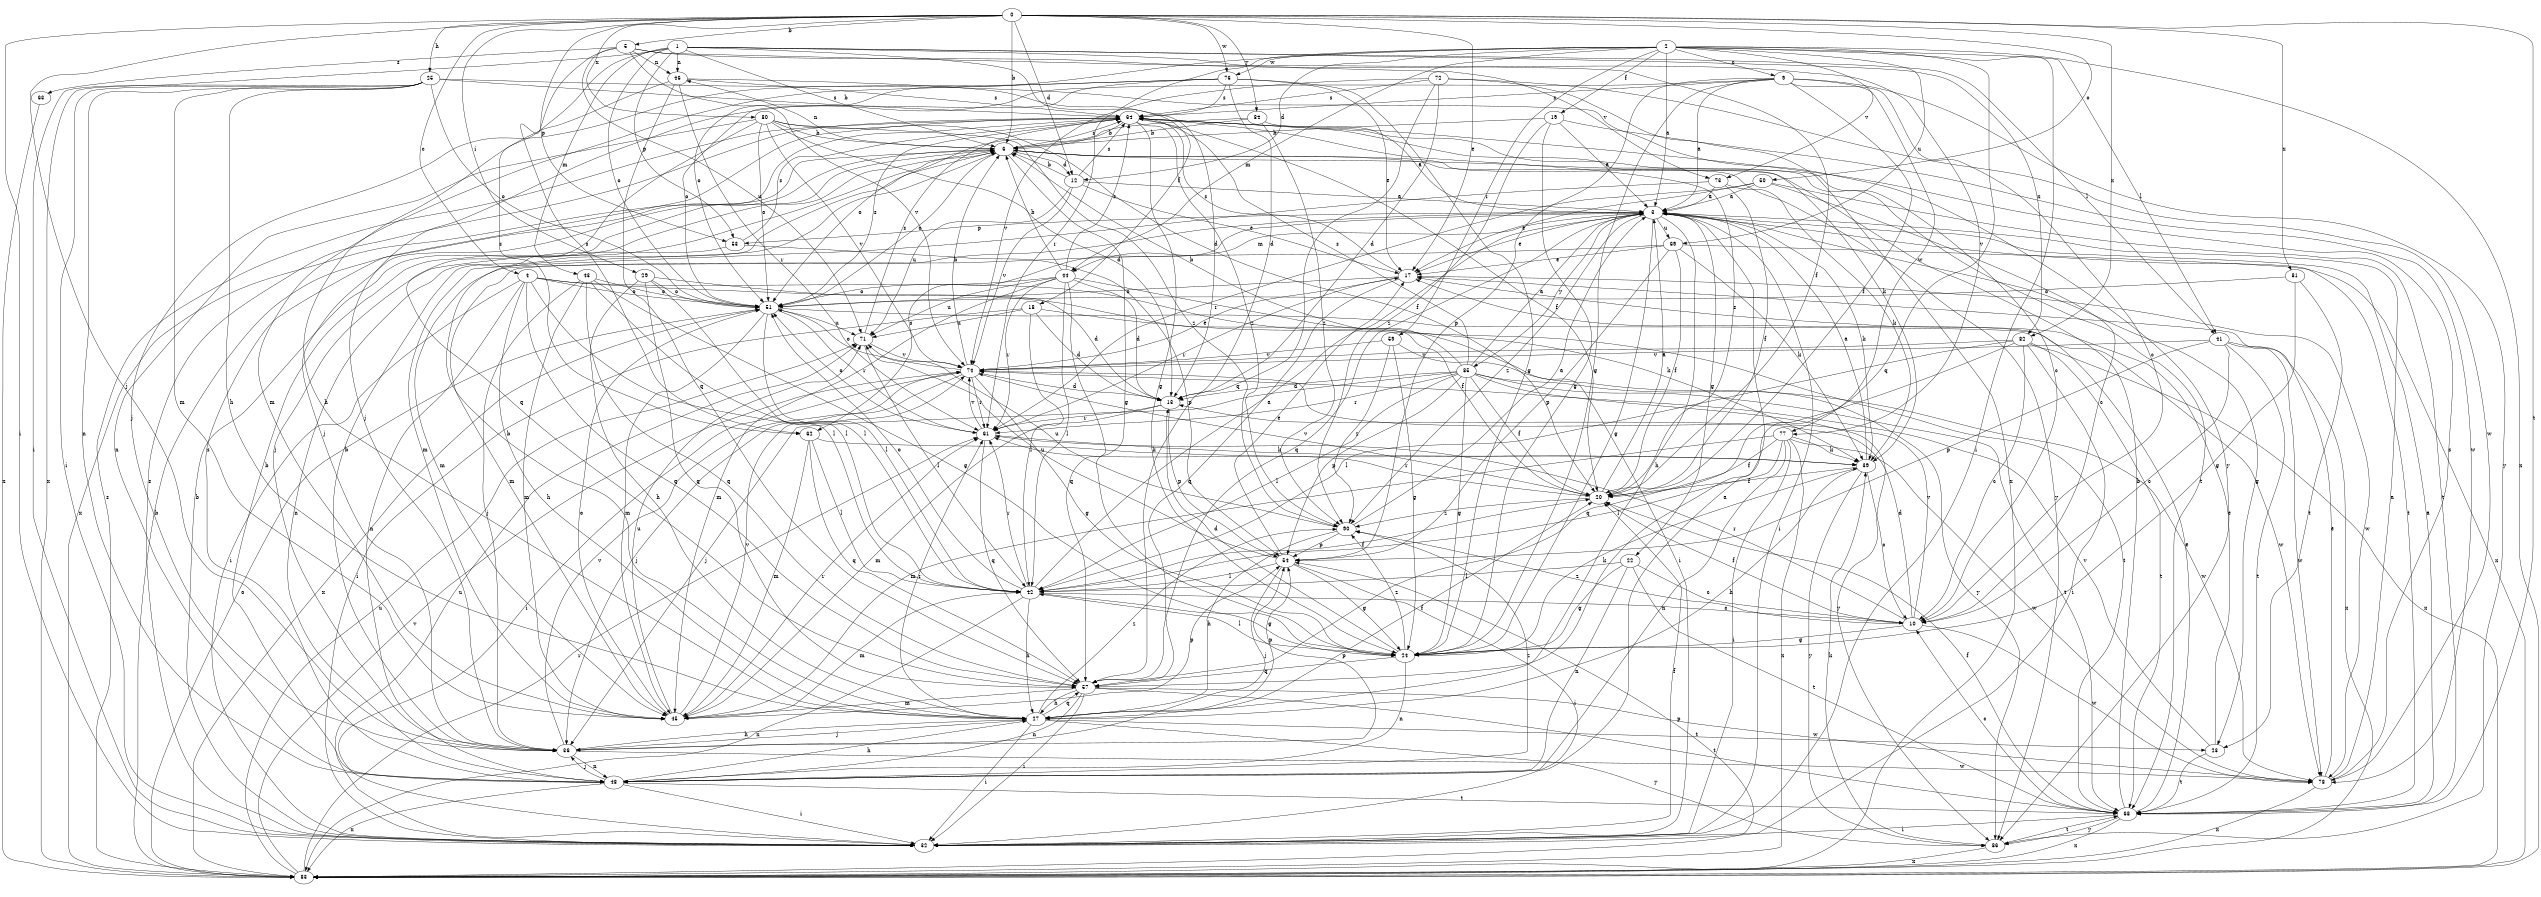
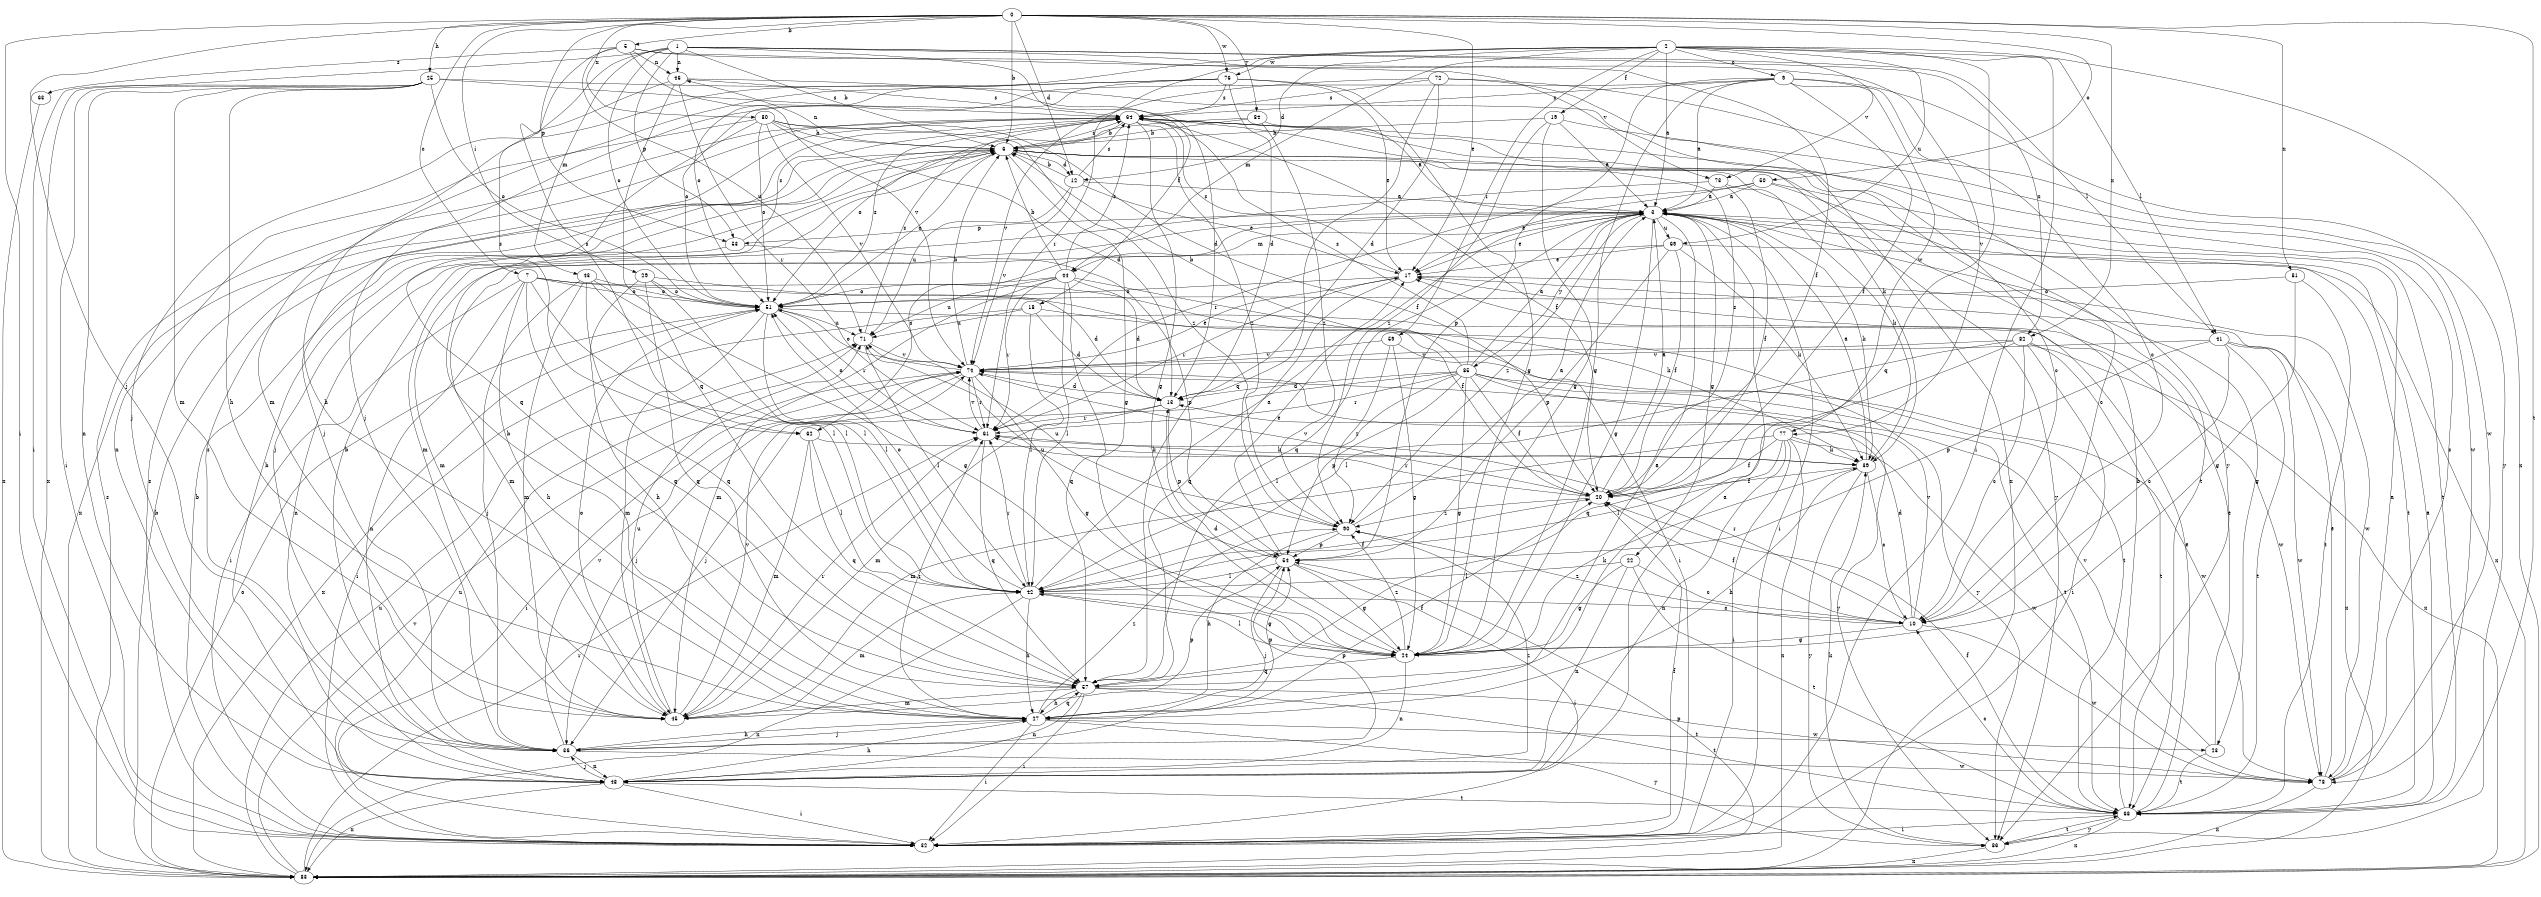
  strict digraph {
    0
    5
    6
-   7 [label=4]
+   7
    12
    17
    25
    29
    32
    36
    50
    53
    68
    76
    80
    81
    82
    84
    46
    62
    73
    20
    63
    71
    74
    51
    83
    24
    64
    86
    57
    27
    39
    42
    48
    3
    61
    78
    45
    13
    54
    10
    90
    1
    18
    41
    43
    77
    72
    2
    9
    19
    44
    59
    69
    22
    23
    85
    0 -> 5 [label=b]
    0 -> 6 [label=b]
    0 -> 7 [label=c]
    0 -> 12 [label=d]
    0 -> 17 [label=e]
    0 -> 25 [label=h]
    0 -> 29 [label=i]
    0 -> 32 [label=i]
    0 -> 36 [label=j]
    0 -> 50 [label=o]
    0 -> 53 [label=p]
    0 -> 68 [label=t]
    0 -> 76 [label=w]
    0 -> 80 [label=x]
    0 -> 81 [label=x]
    0 -> 82 [label=x]
    0 -> 84 [label=y]
    5 -> 46 [label=n]
    5 -> 62 [label=s]
    5 -> 73 [label=v]
    5 -> 20 [label=f]
    5 -> 63 [label=s]
    5 -> 71 [label=u]
    5 -> 74 [label=v]
    6 -> 12 [label=d]
    6 -> 36 [label=j]
    6 -> 68 [label=t]
    6 -> 46 [label=n]
    6 -> 51 [label=o]
    6 -> 83 [label=x]
    6 -> 24 [label=g]
    6 -> 64 [label=s]
    6 -> 86 [label=y]
    7 -> 32 [label=i]
    7 -> 20 [label=f]
    7 -> 51 [label=o]
    7 -> 57 [label=q]
    7 -> 27 [label=h]
    7 -> 39 [label=k]
    7 -> 42 [label=l]
    7 -> 48 [label=n]
    12 -> 6 [label=b]
    12 -> 17 [label=e]
    12 -> 71 [label=u]
    12 -> 74 [label=v]
    12 -> 64 [label=s]
    12 -> 3 [label=a]
    17 -> 51 [label=o]
    17 -> 64 [label=s]
    17 -> 57 [label=q]
    17 -> 61 [label=r]
    17 -> 78 [label=w]
    25 -> 32 [label=i]
    25 -> 51 [label=o]
    25 -> 83 [label=x]
    25 -> 64 [label=s]
    25 -> 86 [label=y]
    25 -> 27 [label=h]
    25 -> 48 [label=n]
    25 -> 45 [label=m]
    29 -> 51 [label=o]
    29 -> 57 [label=q]
    29 -> 27 [label=h]
    29 -> 42 [label=l]
    29 -> 13 [label=d]
    32 -> 6 [label=b]
    32 -> 20 [label=f]
    32 -> 71 [label=u]
    32 -> 64 [label=s]
    36 -> 6 [label=b]
    36 -> 74 [label=v]
    36 -> 27 [label=h]
    36 -> 48 [label=n]
    36 -> 78 [label=w]
    36 -> 54 [label=p]
    50 -> 17 [label=e]
    50 -> 68 [label=t]
    50 -> 3 [label=a]
    50 -> 61 [label=r]
    50 -> 10 [label=c]
    53 -> 64 [label=s]
    53 -> 48 [label=n]
    53 -> 54 [label=p]
    68 -> 6 [label=b]
    68 -> 17 [label=e]
    68 -> 32 [label=i]
    68 -> 20 [label=f]
    68 -> 83 [label=x]
    68 -> 86 [label=y]
    68 -> 3 [label=a]
    68 -> 10 [label=c]
    76 -> 17 [label=e]
    76 -> 36 [label=j]
    76 -> 51 [label=o]
    76 -> 24 [label=g]
    76 -> 64 [label=s]
    76 -> 45 [label=m]
    76 -> 13 [label=d]
    80 -> 6 [label=b]
    80 -> 20 [label=f]
    80 -> 74 [label=v]
    80 -> 51 [label=o]
    80 -> 57 [label=q]
    80 -> 48 [label=n]
    80 -> 13 [label=d]
    80 -> 90 [label=z]
-   81 -> 23 [label=t]
+   81 -> 68 [label=t]
    81 -> 51 [label=o]
    81 -> 24 [label=g]
    82 -> 32 [label=i]
    82 -> 68 [label=t]
    82 -> 74 [label=v]
    82 -> 83 [label=x]
    82 -> 57 [label=q]
    82 -> 42 [label=l]
    82 -> 10 [label=c]
    84 -> 6 [label=b]
    84 -> 51 [label=o]
    84 -> 3 [label=a]
    84 -> 90 [label=z]
    46 -> 64 [label=s]
    46 -> 57 [label=q]
    46 -> 27 [label=h]
    46 -> 61 [label=r]
    46 -> 13 [label=d]
    62 -> 57 [label=q]
    62 -> 39 [label=k]
    62 -> 42 [label=l]
    62 -> 45 [label=m]
    73 -> 20 [label=f]
    73 -> 39 [label=k]
    73 -> 3 [label=a]
    73 -> 45 [label=m]
    20 -> 74 [label=v]
    20 -> 64 [label=s]
    20 -> 3 [label=a]
    20 -> 61 [label=r]
    20 -> 90 [label=z]
    63 -> 83 [label=x]
    71 -> 74 [label=v]
    71 -> 64 [label=s]
    71 -> 42 [label=l]
    74 -> 6 [label=b]
    74 -> 17 [label=e]
    74 -> 32 [label=i]
    74 -> 36 [label=j]
    74 -> 51 [label=o]
    74 -> 24 [label=g]
    74 -> 61 [label=r]
    74 -> 13 [label=d]
    51 -> 71 [label=u]
    51 -> 83 [label=x]
    51 -> 64 [label=s]
    51 -> 42 [label=l]
    51 -> 61 [label=r]
    51 -> 78 [label=w]
    51 -> 45 [label=m]
    83 -> 6 [label=b]
    83 -> 71 [label=u]
    83 -> 74 [label=v]
    83 -> 51 [label=o]
    83 -> 64 [label=s]
    83 -> 61 [label=r]
    83 -> 54 [label=p]
    24 -> 57 [label=q]
    24 -> 39 [label=k]
    24 -> 42 [label=l]
    24 -> 48 [label=n]
    24 -> 13 [label=d]
    24 -> 90 [label=z]
    64 -> 6 [label=b]
    64 -> 36 [label=j]
    64 -> 20 [label=f]
    64 -> 24 [label=g]
    64 -> 39 [label=k]
    64 -> 10 [label=c]
    64 -> 90 [label=z]
    86 -> 68 [label=t]
    86 -> 83 [label=x]
    86 -> 39 [label=k]
    57 -> 32 [label=i]
    57 -> 68 [label=t]
    57 -> 27 [label=h]
    57 -> 48 [label=n]
    57 -> 78 [label=w]
    57 -> 45 [label=m]
    27 -> 6 [label=b]
    27 -> 32 [label=i]
    27 -> 36 [label=j]
    27 -> 20 [label=f]
    27 -> 86 [label=y]
    27 -> 57 [label=q]
    27 -> 61 [label=r]
    27 -> 54 [label=p]
    27 -> 90 [label=z]
    27 -> 23 [label=t]
    39 -> 20 [label=f]
    39 -> 86 [label=y]
    39 -> 27 [label=h]
    39 -> 3 [label=a]
    39 -> 10 [label=c]
    42 -> 20 [label=f]
    42 -> 51 [label=o]
    42 -> 83 [label=x]
    42 -> 24 [label=g]
    42 -> 27 [label=h]
    42 -> 3 [label=a]
    42 -> 61 [label=r]
    42 -> 45 [label=m]
    42 -> 10 [label=c]
    48 -> 6 [label=b]
    48 -> 32 [label=i]
    48 -> 36 [label=j]
    48 -> 68 [label=t]
    48 -> 83 [label=x]
    48 -> 64 [label=s]
    48 -> 27 [label=h]
    48 -> 3 [label=a]
    48 -> 90 [label=z]
    3 -> 17 [label=e]
    3 -> 32 [label=i]
    3 -> 53 [label=p]
    3 -> 68 [label=t]
    3 -> 62 [label=s]
    3 -> 24 [label=g]
    3 -> 57 [label=q]
-   3 -> 27 [label=h]
+   3 -> 27 [label=a]
    3 -> 39 [label=k]
    3 -> 45 [label=m]
    3 -> 90 [label=z]
    3 -> 44 [label=m]
    3 -> 69 [label=u]
    3 -> 22 [label=g]
    3 -> 23 [label=g]
    3 -> 85 [label=y]
    61 -> 74 [label=v]
    61 -> 51 [label=o]
    61 -> 57 [label=q]
    61 -> 39 [label=k]
    78 -> 17 [label=e]
    78 -> 83 [label=x]
    78 -> 64 [label=s]
    78 -> 3 [label=a]
    45 -> 71 [label=u]
    45 -> 74 [label=v]
    45 -> 51 [label=o]
    45 -> 61 [label=r]
    45 -> 54 [label=p]
    13 -> 61 [label=r]
    13 -> 45 [label=m]
    13 -> 54 [label=p]
    54 -> 17 [label=e]
    54 -> 32 [label=i]
    54 -> 36 [label=j]
    54 -> 71 [label=u]
    54 -> 24 [label=g]
    54 -> 42 [label=l]
    10 -> 20 [label=f]
    10 -> 74 [label=v]
    10 -> 24 [label=g]
    10 -> 61 [label=r]
    10 -> 78 [label=w]
    10 -> 13 [label=d]
    10 -> 90 [label=z]
    90 -> 71 [label=u]
    90 -> 27 [label=h]
    90 -> 3 [label=a]
    90 -> 54 [label=p]
    1 -> 6 [label=b]
    1 -> 32 [label=i]
    1 -> 53 [label=p]
    1 -> 82 [label=x]
    1 -> 46 [label=n]
    1 -> 62 [label=s]
    1 -> 51 [label=o]
    1 -> 18 [label=f]
    1 -> 41 [label=l]
    1 -> 43 [label=m]
    1 -> 77 [label=v]
    18 -> 32 [label=i]
    18 -> 68 [label=t]
    18 -> 71 [label=u]
    18 -> 42 [label=l]
    18 -> 13 [label=d]
    41 -> 68 [label=t]
    41 -> 74 [label=v]
    41 -> 83 [label=x]
    41 -> 78 [label=w]
    41 -> 54 [label=p]
    41 -> 10 [label=c]
    43 -> 36 [label=j]
    43 -> 51 [label=o]
    43 -> 24 [label=g]
    43 -> 57 [label=q]
    43 -> 42 [label=l]
    43 -> 45 [label=m]
    77 -> 32 [label=i]
    77 -> 20 [label=f]
    77 -> 83 [label=x]
    77 -> 39 [label=k]
    77 -> 42 [label=l]
    77 -> 48 [label=n]
    77 -> 78 [label=w]
    77 -> 45 [label=m]
    72 -> 74 [label=v]
    72 -> 83 [label=x]
    72 -> 64 [label=s]
    72 -> 57 [label=q]
    72 -> 78 [label=w]
    72 -> 13 [label=d]
    2 -> 12 [label=d]
    2 -> 32 [label=i]
    2 -> 76 [label=w]
    2 -> 73 [label=v]
    2 -> 51 [label=o]
    2 -> 83 [label=x]
    2 -> 57 [label=q]
    2 -> 3 [label=a]
    2 -> 61 [label=r]
    2 -> 41 [label=l]
    2 -> 9 [label=c]
    2 -> 19 [label=f]
    2 -> 44 [label=m]
    2 -> 59 [label=r]
    2 -> 69 [label=u]
    9 -> 36 [label=j]
    9 -> 20 [label=f]
    9 -> 24 [label=g]
    9 -> 64 [label=s]
    9 -> 86 [label=y]
    9 -> 3 [label=a]
    9 -> 54 [label=p]
    9 -> 10 [label=c]
    9 -> 77 [label=w]
    19 -> 6 [label=b]
    19 -> 24 [label=g]
    19 -> 3 [label=a]
    19 -> 78 [label=w]
    19 -> 90 [label=z]
    44 -> 6 [label=b]
    44 -> 32 [label=i]
    44 -> 71 [label=u]
    44 -> 51 [label=o]
    44 -> 64 [label=s]
    44 -> 57 [label=q]
    44 -> 42 [label=l]
    44 -> 61 [label=r]
    44 -> 45 [label=m]
    44 -> 13 [label=d]
    59 -> 74 [label=v]
    59 -> 24 [label=g]
    59 -> 86 [label=y]
    59 -> 90 [label=z]
    69 -> 17 [label=e]
    69 -> 20 [label=f]
    69 -> 83 [label=x]
    69 -> 39 [label=k]
    69 -> 45 [label=m]
    69 -> 54 [label=p]
    22 -> 68 [label=t]
    22 -> 24 [label=g]
    22 -> 42 [label=l]
    22 -> 48 [label=n]
    22 -> 10 [label=c]
    23 -> 17 [label=e]
    23 -> 68 [label=t]
    23 -> 74 [label=v]
    85 -> 6 [label=b]
    85 -> 36 [label=j]
    85 -> 68 [label=t]
    85 -> 20 [label=f]
    85 -> 24 [label=g]
    85 -> 64 [label=s]
    85 -> 86 [label=y]
    85 -> 42 [label=l]
    85 -> 3 [label=a]
    85 -> 61 [label=r]
    85 -> 78 [label=w]
    85 -> 13 [label=d]
    85 -> 54 [label=p]
  }
